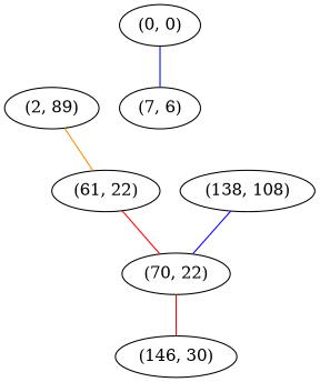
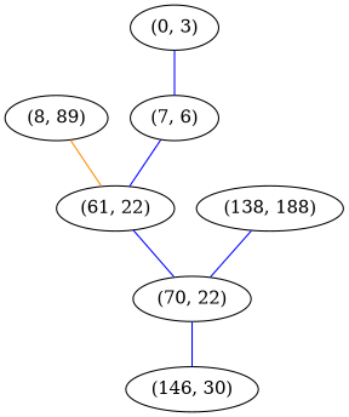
  graph {
    edge [color=blue weight=1]
-   "(8, 89)" [label="(2, 89)"]
+   "(8, 89)"
    "(61, 22)"
    "(70, 22)"
-   "(0, 0)"
+   "(0, 0)" [label="(0, 3)"]
    "(7, 6)"
-   "(138, 108)"
+   "(138, 108)" [label="(138, 188)"]
    "(146, 30)"
    "(8, 89)" -- "(61, 22)" [color=darkorange]
-   "(61, 22)" -- "(70, 22)" [color=red]
-   "(70, 22)" -- "(146, 30)" [color=red]
+   "(61, 22)" -- "(70, 22)"
+   "(70, 22)" -- "(146, 30)"
    "(0, 0)" -- "(7, 6)" [weight=4]
+   "(7, 6)" -- "(61, 22)"
    "(138, 108)" -- "(70, 22)"
  }
